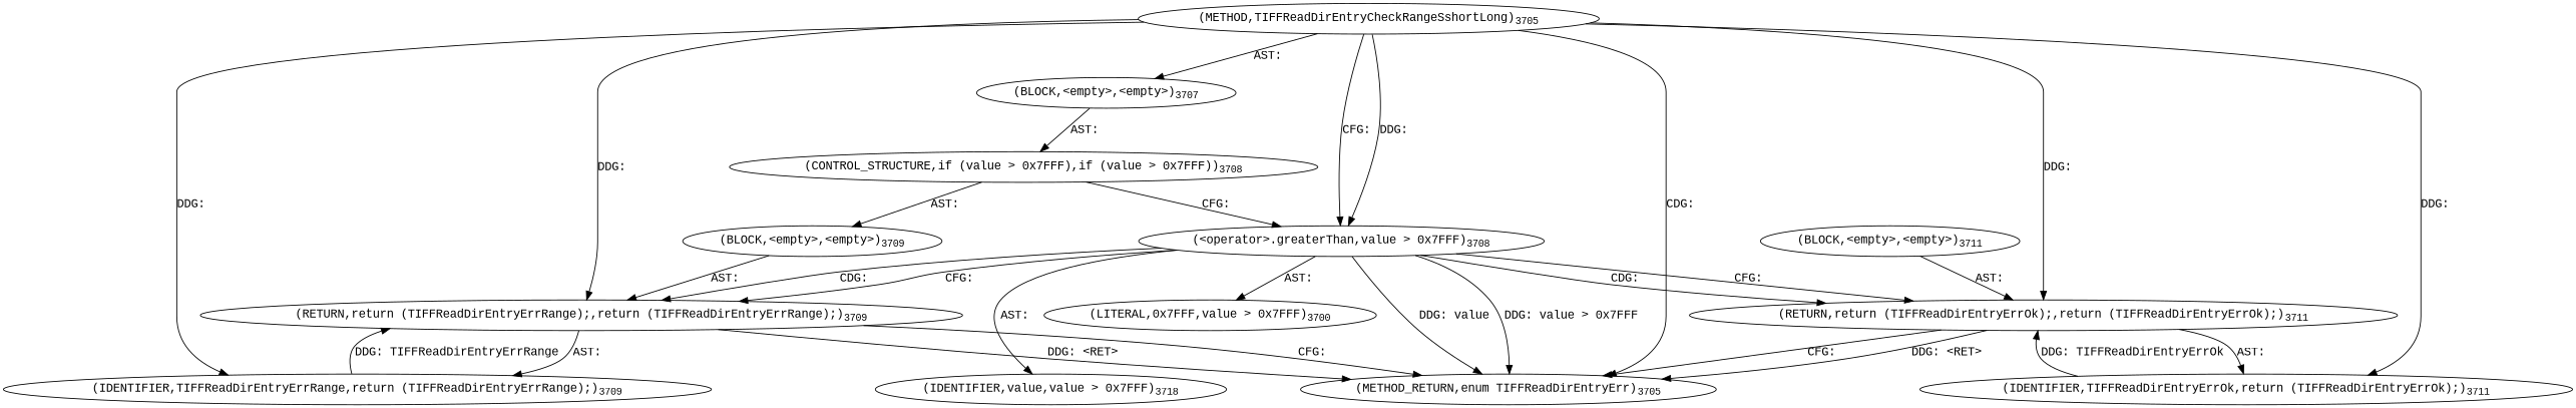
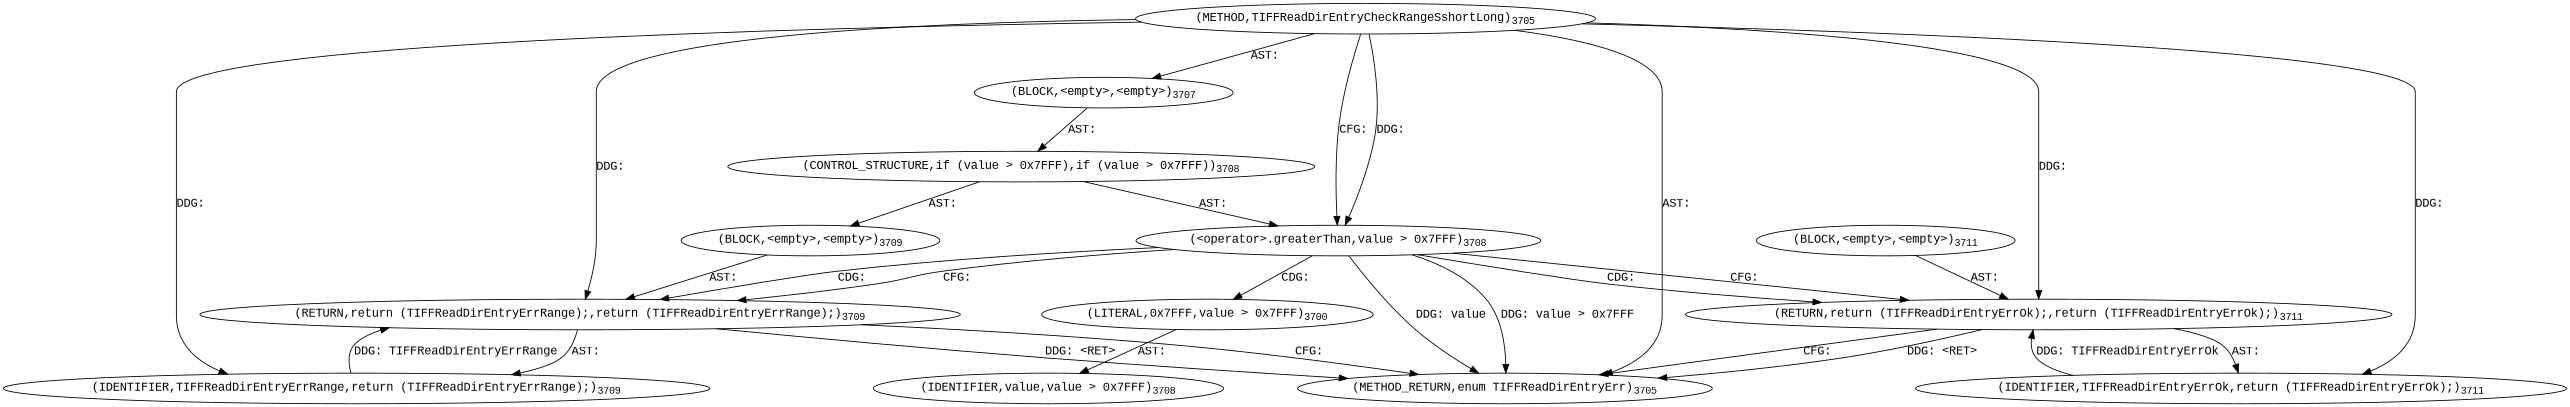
  digraph {
    fontname="Liberation Mono"
    node [fontname="Liberation Mono"]
    edge [fontname="Liberation Mono"]
    n1 [label=<(METHOD,TIFFReadDirEntryCheckRangeSshortLong)<SUB>3705</SUB>>]
    n2 [label=<(BLOCK,&lt;empty&gt;,&lt;empty&gt;)<SUB>3707</SUB>>]
    n3 [label=<(&lt;operator&gt;.greaterThan,value &gt; 0x7FFF)<SUB>3708</SUB>>]
    n4 [label=<(RETURN,return (TIFFReadDirEntryErrRange);,return (TIFFReadDirEntryErrRange);)<SUB>3709</SUB>>]
    n5 [label=<(IDENTIFIER,TIFFReadDirEntryErrRange,return (TIFFReadDirEntryErrRange);)<SUB>3709</SUB>>]
    n6 [label=<(RETURN,return (TIFFReadDirEntryErrOk);,return (TIFFReadDirEntryErrOk);)<SUB>3711</SUB>>]
    n7 [label=<(IDENTIFIER,TIFFReadDirEntryErrOk,return (TIFFReadDirEntryErrOk);)<SUB>3711</SUB>>]
    n8 [label=<(METHOD_RETURN,enum TIFFReadDirEntryErr)<SUB>3705</SUB>>]
    n9 [label=<(CONTROL_STRUCTURE,if (value &gt; 0x7FFF),if (value &gt; 0x7FFF))<SUB>3708</SUB>>]
-   n10 [label=<(IDENTIFIER,value,value &gt; 0x7FFF)<SUB>3718</SUB>>]
+   n10 [label=<(IDENTIFIER,value,value &gt; 0x7FFF)<SUB>3708</SUB>>]
    n11 [label=<(LITERAL,0x7FFF,value &gt; 0x7FFF)<SUB>3700</SUB>>]
    n12 [label=<(BLOCK,&lt;empty&gt;,&lt;empty&gt;)<SUB>3709</SUB>>]
    n13 [label=<(BLOCK,&lt;empty&gt;,&lt;empty&gt;)<SUB>3711</SUB>>]
    n1 -> n2 [label="AST: "]
    n1 -> n3 [label="CFG: "]
    n1 -> n3 [label="DDG: "]
    n1 -> n4 [label="DDG: "]
    n1 -> n5 [label="DDG: "]
    n1 -> n6 [label="DDG: "]
    n1 -> n7 [label="DDG: "]
-   n1 -> n8 [label="CDG: "]
+   n1 -> n8 [label="AST: "]
    n2 -> n9 [label="AST: "]
    n3 -> n4 [label="CFG: "]
    n3 -> n4 [label="CDG: "]
    n3 -> n6 [label="CFG: "]
    n3 -> n6 [label="CDG: "]
    n3 -> n8 [label="DDG: value"]
    n3 -> n8 [label="DDG: value &gt; 0x7FFF"]
-   n3 -> n10 [label="AST: "]
-   n3 -> n11 [label="AST: "]
+   n11 -> n10 [label="AST: "]
+   n3 -> n11 [label="CDG: "]
    n4 -> n5 [label="AST: "]
    n4 -> n8 [label="CFG: "]
    n4 -> n8 [label="DDG: &lt;RET&gt;"]
    n5 -> n4 [label="DDG: TIFFReadDirEntryErrRange"]
    n6 -> n7 [label="AST: "]
    n6 -> n8 [label="CFG: "]
    n6 -> n8 [label="DDG: &lt;RET&gt;"]
    n7 -> n6 [label="DDG: TIFFReadDirEntryErrOk"]
-   n9 -> n3 [label="CFG: "]
+   n9 -> n3 [label="AST: "]
    n9 -> n12 [label="AST: "]
    n12 -> n4 [label="AST: "]
    n13 -> n6 [label="AST: "]
  }
